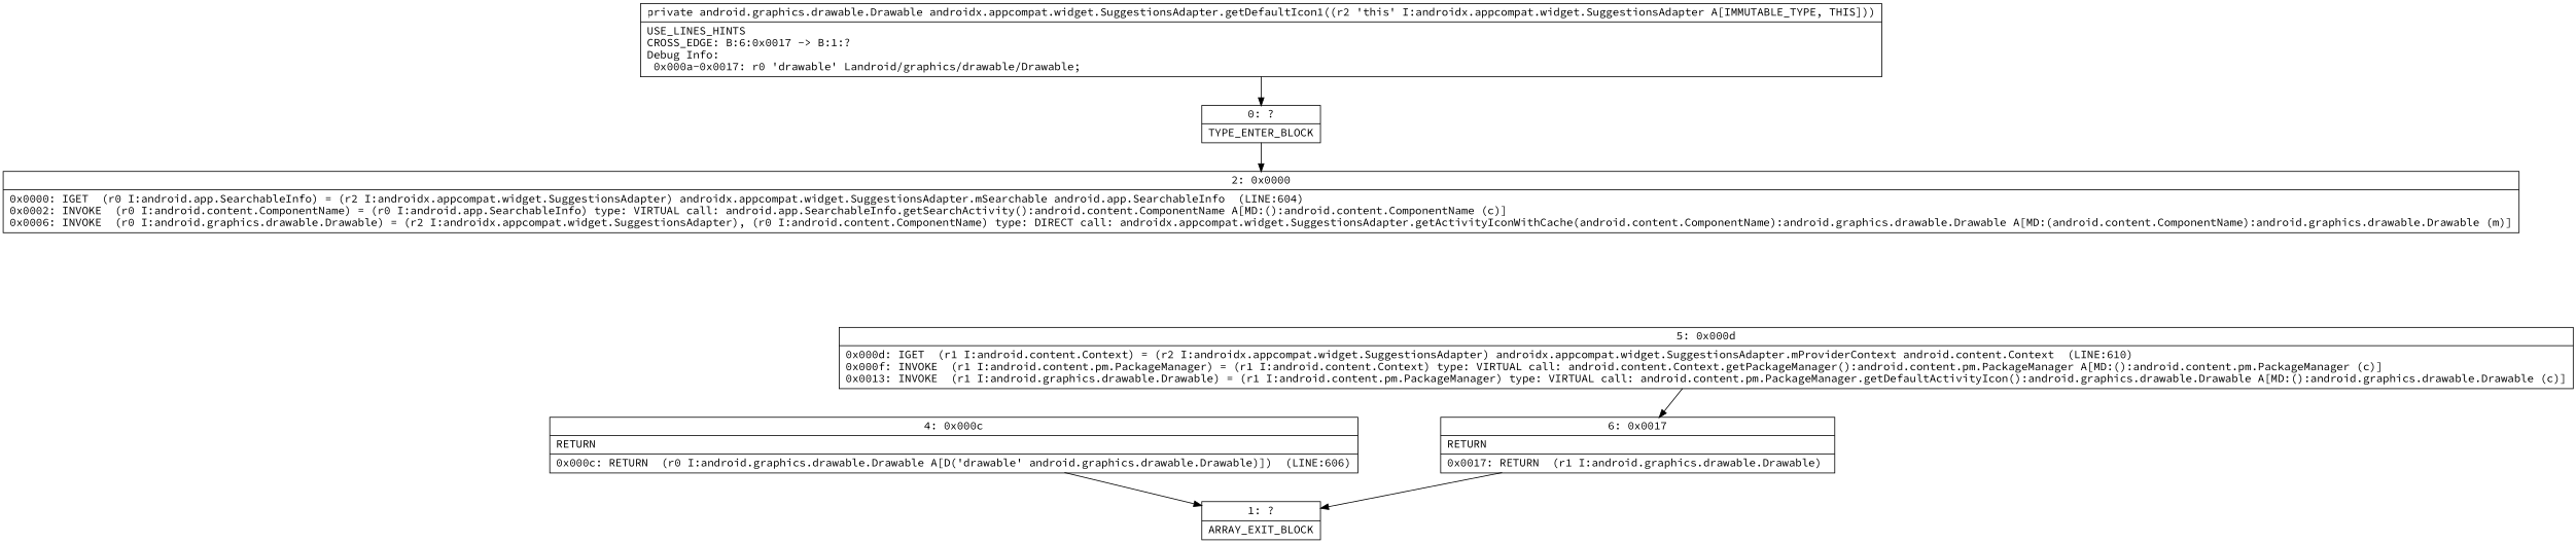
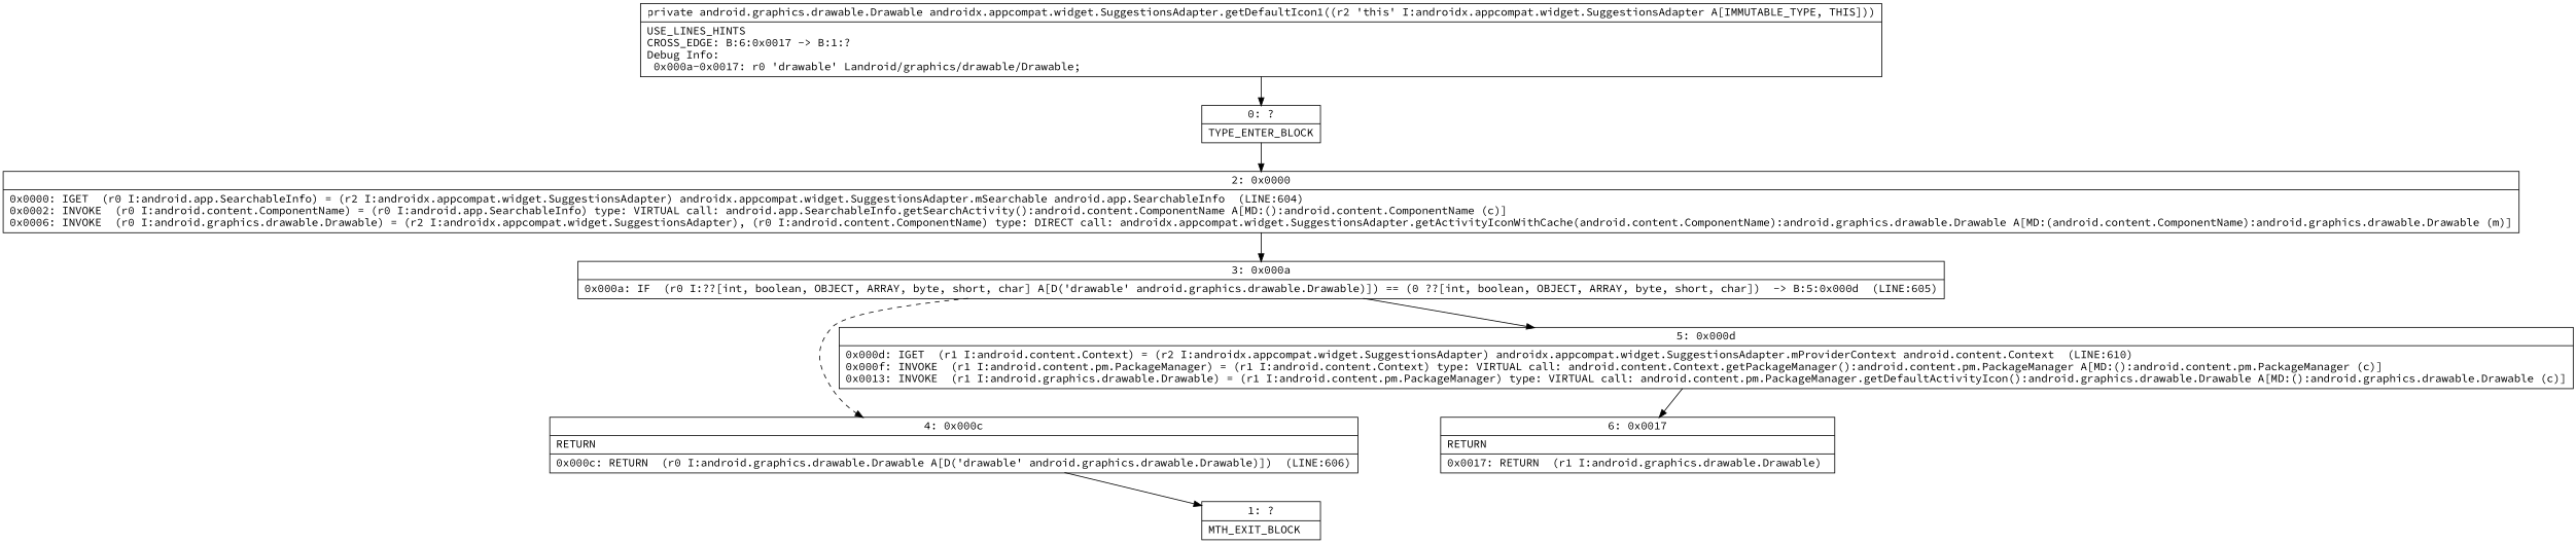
  digraph {
    fontname="Source Code Pro"
    node [fontname="Source Code Pro" shape=record]
    edge [fontname="Source Code Pro"]
    n1 [label="{0\:\ ?|TYPE_ENTER_BLOCK\l}"]
    n2 [label="{2\:\ 0x0000|0x0000: IGET  (r0 I:android.app.SearchableInfo) = (r2 I:androidx.appcompat.widget.SuggestionsAdapter) androidx.appcompat.widget.SuggestionsAdapter.mSearchable android.app.SearchableInfo  (LINE:604)\l0x0002: INVOKE  (r0 I:android.content.ComponentName) = (r0 I:android.app.SearchableInfo) type: VIRTUAL call: android.app.SearchableInfo.getSearchActivity():android.content.ComponentName A[MD:():android.content.ComponentName (c)]\l0x0006: INVOKE  (r0 I:android.graphics.drawable.Drawable) = (r2 I:androidx.appcompat.widget.SuggestionsAdapter), (r0 I:android.content.ComponentName) type: DIRECT call: androidx.appcompat.widget.SuggestionsAdapter.getActivityIconWithCache(android.content.ComponentName):android.graphics.drawable.Drawable A[MD:(android.content.ComponentName):android.graphics.drawable.Drawable (m)]\l}"]
+   n3 [label="{3\:\ 0x000a|0x000a: IF  (r0 I:??[int, boolean, OBJECT, ARRAY, byte, short, char] A[D('drawable' android.graphics.drawable.Drawable)]) == (0 ??[int, boolean, OBJECT, ARRAY, byte, short, char])  \-\> B:5:0x000d  (LINE:605)\l}"]
    n4 [label="{4\:\ 0x000c|RETURN\l|0x000c: RETURN  (r0 I:android.graphics.drawable.Drawable A[D('drawable' android.graphics.drawable.Drawable)])  (LINE:606)\l}"]
    n5 [label="{5\:\ 0x000d|0x000d: IGET  (r1 I:android.content.Context) = (r2 I:androidx.appcompat.widget.SuggestionsAdapter) androidx.appcompat.widget.SuggestionsAdapter.mProviderContext android.content.Context  (LINE:610)\l0x000f: INVOKE  (r1 I:android.content.pm.PackageManager) = (r1 I:android.content.Context) type: VIRTUAL call: android.content.Context.getPackageManager():android.content.pm.PackageManager A[MD:():android.content.pm.PackageManager (c)]\l0x0013: INVOKE  (r1 I:android.graphics.drawable.Drawable) = (r1 I:android.content.pm.PackageManager) type: VIRTUAL call: android.content.pm.PackageManager.getDefaultActivityIcon():android.graphics.drawable.Drawable A[MD:():android.graphics.drawable.Drawable (c)]\l}"]
-   n6 [label="{1\:\ ?|ARRAY_EXIT_BLOCK\l}"]
+   n6 [label="{1\:\ ?|MTH_EXIT_BLOCK\l}"]
    n7 [label="{6\:\ 0x0017|RETURN\l|0x0017: RETURN  (r1 I:android.graphics.drawable.Drawable) \l}"]
    n8 [label="{private android.graphics.drawable.Drawable androidx.appcompat.widget.SuggestionsAdapter.getDefaultIcon1((r2 'this' I:androidx.appcompat.widget.SuggestionsAdapter A[IMMUTABLE_TYPE, THIS]))  | USE_LINES_HINTS\lCROSS_EDGE: B:6:0x0017 \-\> B:1:?\lDebug Info:\l  0x000a\-0x0017: r0 'drawable' Landroid\/graphics\/drawable\/Drawable;\l}"]
    n1 -> n2
+   n2 -> n3
+   n3 -> n4 [style=dashed]
+   n3 -> n5
    n4 -> n6
    n5 -> n7
-   n7 -> n6
    n8 -> n1
  }
